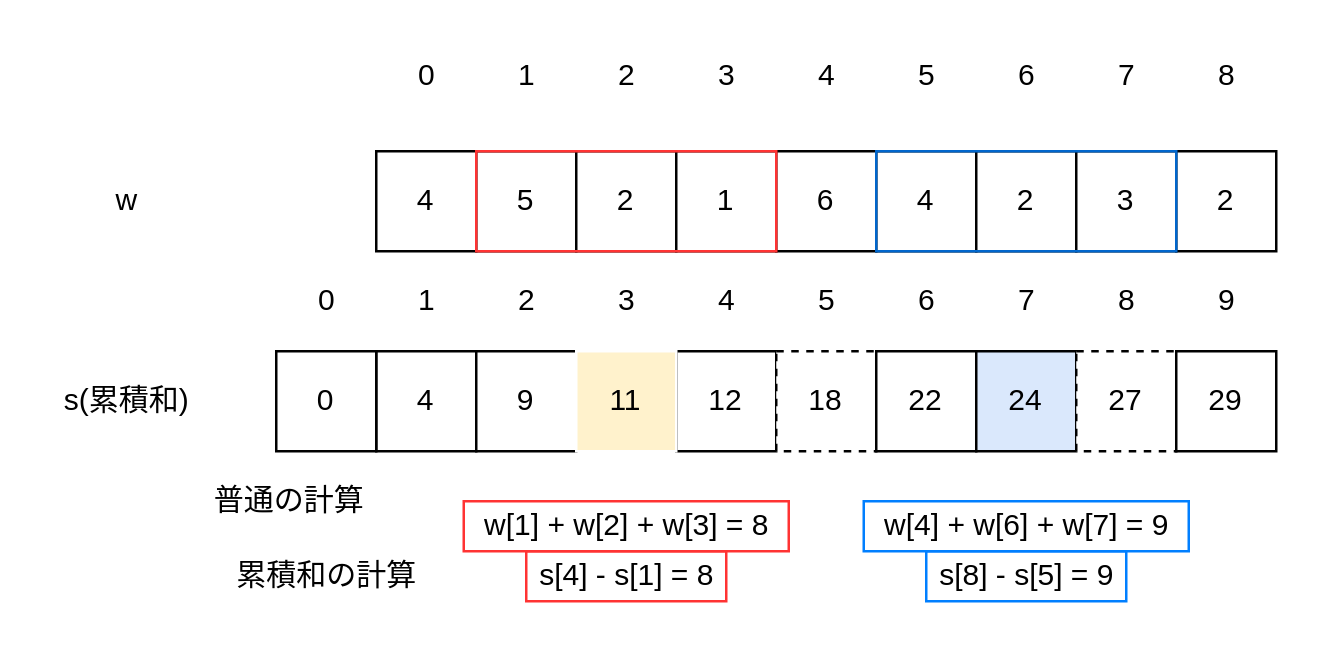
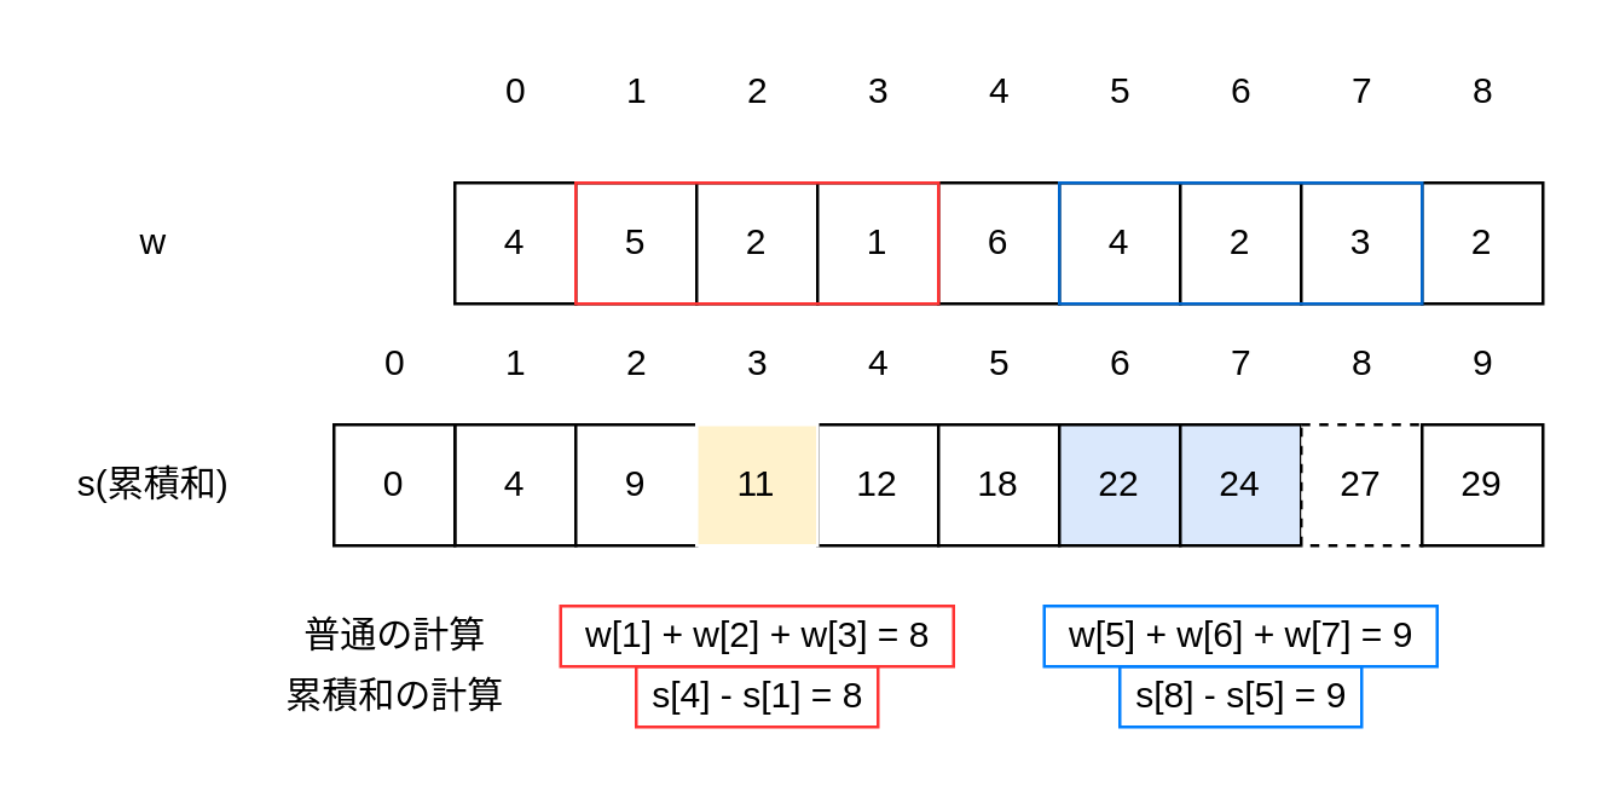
  <mxCell id="0" />
  <mxCell id="1" parent="0" />
  <mxCell id="2" value="4" style="whiteSpace=wrap;html=1;aspect=fixed;" parent="1" vertex="1"><mxGeometry x="150" y="60" width="40" height="40" as="geometry" /></mxCell>
  <mxCell id="3" value="5" style="whiteSpace=wrap;html=1;aspect=fixed;" parent="1" vertex="1"><mxGeometry x="190" y="60" width="40" height="40" as="geometry" /></mxCell>
  <mxCell id="4" value="2" style="whiteSpace=wrap;html=1;aspect=fixed;" parent="1" vertex="1"><mxGeometry x="230" y="60" width="40" height="40" as="geometry" /></mxCell>
  <mxCell id="5" value="1" style="whiteSpace=wrap;html=1;aspect=fixed;" parent="1" vertex="1"><mxGeometry x="270" y="60" width="40" height="40" as="geometry" /></mxCell>
  <mxCell id="6" value="6" style="whiteSpace=wrap;html=1;aspect=fixed;" parent="1" vertex="1"><mxGeometry x="310" y="60" width="40" height="40" as="geometry" /></mxCell>
  <mxCell id="7" value="4" style="whiteSpace=wrap;html=1;aspect=fixed;" parent="1" vertex="1"><mxGeometry x="350" y="60" width="40" height="40" as="geometry" /></mxCell>
  <mxCell id="8" value="2" style="whiteSpace=wrap;html=1;aspect=fixed;" parent="1" vertex="1"><mxGeometry x="390" y="60" width="40" height="40" as="geometry" /></mxCell>
  <mxCell id="9" value="3" style="whiteSpace=wrap;html=1;aspect=fixed;" parent="1" vertex="1"><mxGeometry x="430" y="60" width="40" height="40" as="geometry" /></mxCell>
  <mxCell id="10" value="2" style="whiteSpace=wrap;html=1;aspect=fixed;" parent="1" vertex="1"><mxGeometry x="470" y="60" width="40" height="40" as="geometry" /></mxCell>
  <mxCell id="11" value="4" style="whiteSpace=wrap;html=1;aspect=fixed;" parent="1" vertex="1"><mxGeometry x="150" y="140" width="40" height="40" as="geometry" /></mxCell>
  <mxCell id="12" value="9" style="whiteSpace=wrap;html=1;aspect=fixed;" parent="1" vertex="1"><mxGeometry x="190" y="140" width="40" height="40" as="geometry" /></mxCell>
  <mxCell id="13" value="12" style="whiteSpace=wrap;html=1;aspect=fixed;" parent="1" vertex="1"><mxGeometry x="270" y="140" width="40" height="40" as="geometry" /></mxCell>
- <mxCell id="14" value="18" style="whiteSpace=wrap;html=1;aspect=fixed;dashed=1;" parent="1" vertex="1"><mxGeometry x="310" y="140" width="40" height="40" as="geometry" /></mxCell>
- <mxCell id="15" value="22" style="whiteSpace=wrap;html=1;aspect=fixed;" parent="1" vertex="1"><mxGeometry x="350" y="140" width="40" height="40" as="geometry" /></mxCell>
+ <mxCell id="14" value="18" style="whiteSpace=wrap;html=1;aspect=fixed;" parent="1" vertex="1"><mxGeometry x="310" y="140" width="40" height="40" as="geometry" /></mxCell>
+ <mxCell id="15" value="22" style="whiteSpace=wrap;html=1;aspect=fixed;fillColor=#dae8fc;" parent="1" vertex="1"><mxGeometry x="350" y="140" width="40" height="40" as="geometry" /></mxCell>
  <mxCell id="16" value="24" style="whiteSpace=wrap;html=1;aspect=fixed;fillColor=#dae8fc;" parent="1" vertex="1"><mxGeometry x="390" y="140" width="40" height="40" as="geometry" /></mxCell>
  <mxCell id="17" value="27" style="whiteSpace=wrap;html=1;aspect=fixed;dashed=1;" parent="1" vertex="1"><mxGeometry x="430" y="140" width="40" height="40" as="geometry" /></mxCell>
  <mxCell id="18" value="29" style="whiteSpace=wrap;html=1;aspect=fixed;" parent="1" vertex="1"><mxGeometry x="470" y="140" width="40" height="40" as="geometry" /></mxCell>
  <mxCell id="19" value="0" style="whiteSpace=wrap;html=1;aspect=fixed;" parent="1" vertex="1"><mxGeometry x="110" y="140" width="40" height="40" as="geometry" /></mxCell>
  <mxCell id="20" value="w" style="text;html=1;align=center;verticalAlign=middle;resizable=0;points=[];autosize=1;" parent="1" vertex="1"><mxGeometry x="40" y="70" width="20" height="20" as="geometry" /></mxCell>
  <mxCell id="21" value="s(累積和)" style="text;html=1;align=center;verticalAlign=middle;resizable=0;points=[];autosize=1;" parent="1" vertex="1"><mxGeometry x="20" y="150" width="60" height="20" as="geometry" /></mxCell>
  <mxCell id="22" value="0" style="text;html=1;align=center;verticalAlign=middle;resizable=0;points=[];autosize=1;" parent="1" vertex="1"><mxGeometry x="160" y="20" width="20" height="20" as="geometry" /></mxCell>
  <mxCell id="23" value="0" style="text;html=1;align=center;verticalAlign=middle;resizable=0;points=[];autosize=1;" parent="1" vertex="1"><mxGeometry x="120" y="110" width="20" height="20" as="geometry" /></mxCell>
  <mxCell id="24" value="11" style="whiteSpace=wrap;html=1;aspect=fixed;strokeColor=#FFFFFF;fillColor=#fff2cc;" parent="1" vertex="1"><mxGeometry x="230" y="140" width="40" height="40" as="geometry" /></mxCell>
  <mxCell id="25" value="" style="rounded=0;whiteSpace=wrap;html=1;strokeColor=#FF3333;fillColor=none;" parent="1" vertex="1"><mxGeometry x="190" y="60" width="120" height="40" as="geometry" /></mxCell>
  <mxCell id="26" value="" style="rounded=0;whiteSpace=wrap;html=1;strokeColor=#0066CC;fillColor=none;" parent="1" vertex="1"><mxGeometry x="350" y="60" width="120" height="40" as="geometry" /></mxCell>
  <mxCell id="27" value="s[8] - s[5] = 9" style="text;html=1;align=center;verticalAlign=middle;resizable=0;points=[];autosize=1;strokeColor=#007FFF;" parent="1" vertex="1"><mxGeometry x="370" y="220" width="80" height="20" as="geometry" /></mxCell>
  <mxCell id="28" value="1" style="text;html=1;align=center;verticalAlign=middle;resizable=0;points=[];autosize=1;" parent="1" vertex="1"><mxGeometry x="200" y="20" width="20" height="20" as="geometry" /></mxCell>
  <mxCell id="29" value="2" style="text;html=1;align=center;verticalAlign=middle;resizable=0;points=[];autosize=1;" parent="1" vertex="1"><mxGeometry x="240" y="20" width="20" height="20" as="geometry" /></mxCell>
  <mxCell id="30" value="3" style="text;html=1;align=center;verticalAlign=middle;resizable=0;points=[];autosize=1;" parent="1" vertex="1"><mxGeometry x="280" y="20" width="20" height="20" as="geometry" /></mxCell>
  <mxCell id="31" value="4" style="text;html=1;align=center;verticalAlign=middle;resizable=0;points=[];autosize=1;" parent="1" vertex="1"><mxGeometry x="320" y="20" width="20" height="20" as="geometry" /></mxCell>
  <mxCell id="32" value="5" style="text;html=1;align=center;verticalAlign=middle;resizable=0;points=[];autosize=1;" parent="1" vertex="1"><mxGeometry x="360" y="20" width="20" height="20" as="geometry" /></mxCell>
  <mxCell id="33" value="6" style="text;html=1;align=center;verticalAlign=middle;resizable=0;points=[];autosize=1;" parent="1" vertex="1"><mxGeometry x="400" y="20" width="20" height="20" as="geometry" /></mxCell>
  <mxCell id="34" value="7" style="text;html=1;align=center;verticalAlign=middle;resizable=0;points=[];autosize=1;" parent="1" vertex="1"><mxGeometry x="440" y="20" width="20" height="20" as="geometry" /></mxCell>
  <mxCell id="35" value="8" style="text;html=1;align=center;verticalAlign=middle;resizable=0;points=[];autosize=1;" parent="1" vertex="1"><mxGeometry x="480" y="20" width="20" height="20" as="geometry" /></mxCell>
- <mxCell id="36" value="w[4] + w[6] + w[7] = 9" style="text;html=1;align=center;verticalAlign=middle;resizable=0;points=[];autosize=1;strokeColor=#007FFF;" parent="1" vertex="1"><mxGeometry x="345" y="200" width="130" height="20" as="geometry" /></mxCell>
+ <mxCell id="36" value="w[5] + w[6] + w[7] = 9" style="text;html=1;align=center;verticalAlign=middle;resizable=0;points=[];autosize=1;strokeColor=#007FFF;" parent="1" vertex="1"><mxGeometry x="345" y="200" width="130" height="20" as="geometry" /></mxCell>
  <mxCell id="37" value="w[1] + w[2] + w[3] = 8" style="text;html=1;align=center;verticalAlign=middle;resizable=0;points=[];autosize=1;strokeColor=#FF3333;" parent="1" vertex="1"><mxGeometry x="185" y="200" width="130" height="20" as="geometry" /></mxCell>
  <mxCell id="38" value="s[4] - s[1] = 8" style="text;html=1;align=center;verticalAlign=middle;resizable=0;points=[];autosize=1;strokeColor=#FF3333;" parent="1" vertex="1"><mxGeometry x="210" y="220" width="80" height="20" as="geometry" /></mxCell>
- <mxCell id="39" value="普通の計算" style="text;html=1;align=center;verticalAlign=middle;resizable=0;points=[];autosize=1;" parent="1" vertex="1"><mxGeometry x="75" y="190" width="80" height="20" as="geometry" /></mxCell>
+ <mxCell id="39" value="普通の計算" style="text;html=1;align=center;verticalAlign=middle;resizable=0;points=[];autosize=1;" parent="1" vertex="1"><mxGeometry x="90" y="200" width="80" height="20" as="geometry" /></mxCell>
  <mxCell id="40" value="累積和の計算" style="text;html=1;align=center;verticalAlign=middle;resizable=0;points=[];autosize=1;" parent="1" vertex="1"><mxGeometry x="85" y="220" width="90" height="20" as="geometry" /></mxCell>
  <mxCell id="41" value="1" style="text;html=1;align=center;verticalAlign=middle;resizable=0;points=[];autosize=1;" parent="1" vertex="1"><mxGeometry x="160" y="110" width="20" height="20" as="geometry" /></mxCell>
  <mxCell id="42" value="2" style="text;html=1;align=center;verticalAlign=middle;resizable=0;points=[];autosize=1;" parent="1" vertex="1"><mxGeometry x="200" y="110" width="20" height="20" as="geometry" /></mxCell>
  <mxCell id="43" value="3" style="text;html=1;align=center;verticalAlign=middle;resizable=0;points=[];autosize=1;" parent="1" vertex="1"><mxGeometry x="240" y="110" width="20" height="20" as="geometry" /></mxCell>
  <mxCell id="44" value="4" style="text;html=1;align=center;verticalAlign=middle;resizable=0;points=[];autosize=1;" parent="1" vertex="1"><mxGeometry x="280" y="110" width="20" height="20" as="geometry" /></mxCell>
  <mxCell id="45" value="5" style="text;html=1;align=center;verticalAlign=middle;resizable=0;points=[];autosize=1;" parent="1" vertex="1"><mxGeometry x="320" y="110" width="20" height="20" as="geometry" /></mxCell>
  <mxCell id="46" value="6" style="text;html=1;align=center;verticalAlign=middle;resizable=0;points=[];autosize=1;" parent="1" vertex="1"><mxGeometry x="360" y="110" width="20" height="20" as="geometry" /></mxCell>
  <mxCell id="47" value="7" style="text;html=1;align=center;verticalAlign=middle;resizable=0;points=[];autosize=1;" parent="1" vertex="1"><mxGeometry x="400" y="110" width="20" height="20" as="geometry" /></mxCell>
  <mxCell id="48" value="9" style="text;html=1;align=center;verticalAlign=middle;resizable=0;points=[];autosize=1;" parent="1" vertex="1"><mxGeometry x="480" y="110" width="20" height="20" as="geometry" /></mxCell>
  <mxCell id="49" value="8" style="text;html=1;align=center;verticalAlign=middle;resizable=0;points=[];autosize=1;" parent="1" vertex="1"><mxGeometry x="440" y="110" width="20" height="20" as="geometry" /></mxCell>
